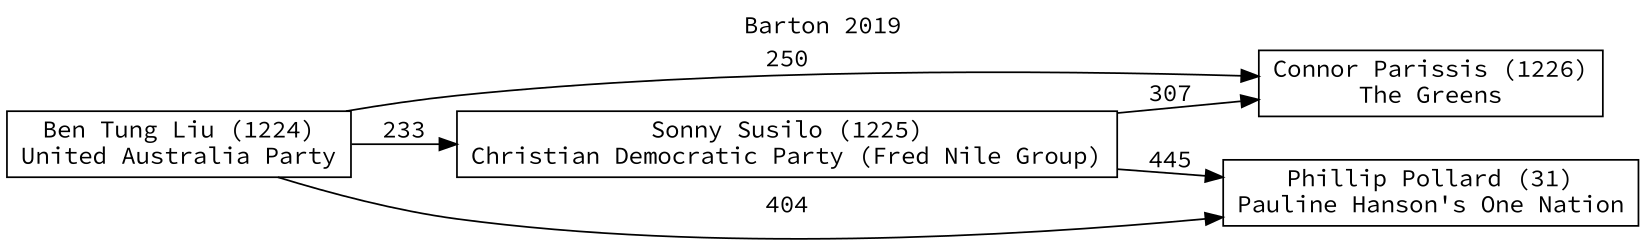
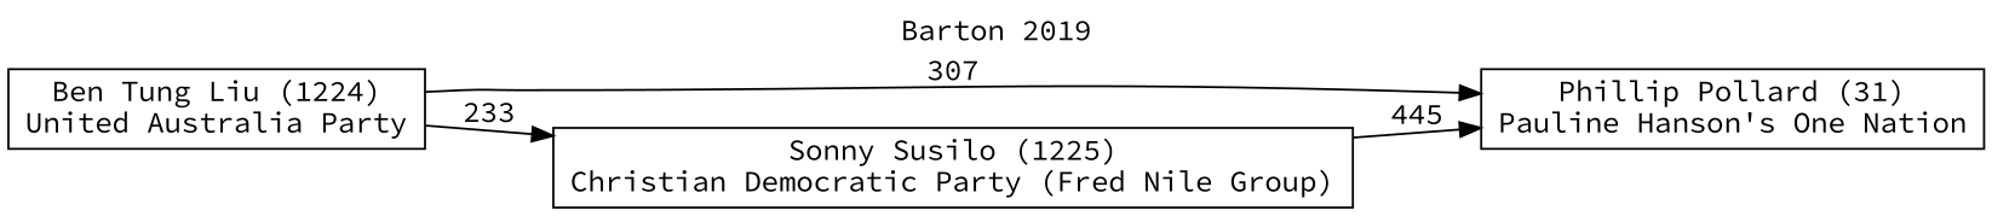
  digraph {
    fontname="Source Code Pro"
    label="Barton 2019"
    labelloc=t
    mclimit=10
    rankdir=LR
    node [fontname="Source Code Pro" shape=box]
    edge [fontname="Source Code Pro"]
    n1 [label="Ben Tung Liu (1224)\nUnited Australia Party"]
-   n2 [label="Connor Parissis (1226)\nThe Greens"]
    n3 [label="Phillip Pollard (31)\nPauline Hanson's One Nation"]
    n4 [label="Sonny Susilo (1225)\nChristian Democratic Party (Fred Nile Group)"]
-   n1 -> n2 [label=250]
-   n1 -> n3 [label=404]
+   n1 -> n3 [label=307]
    n1 -> n4 [label=233]
-   n4 -> n2 [label=307]
    n4 -> n3 [label=445]
  }
